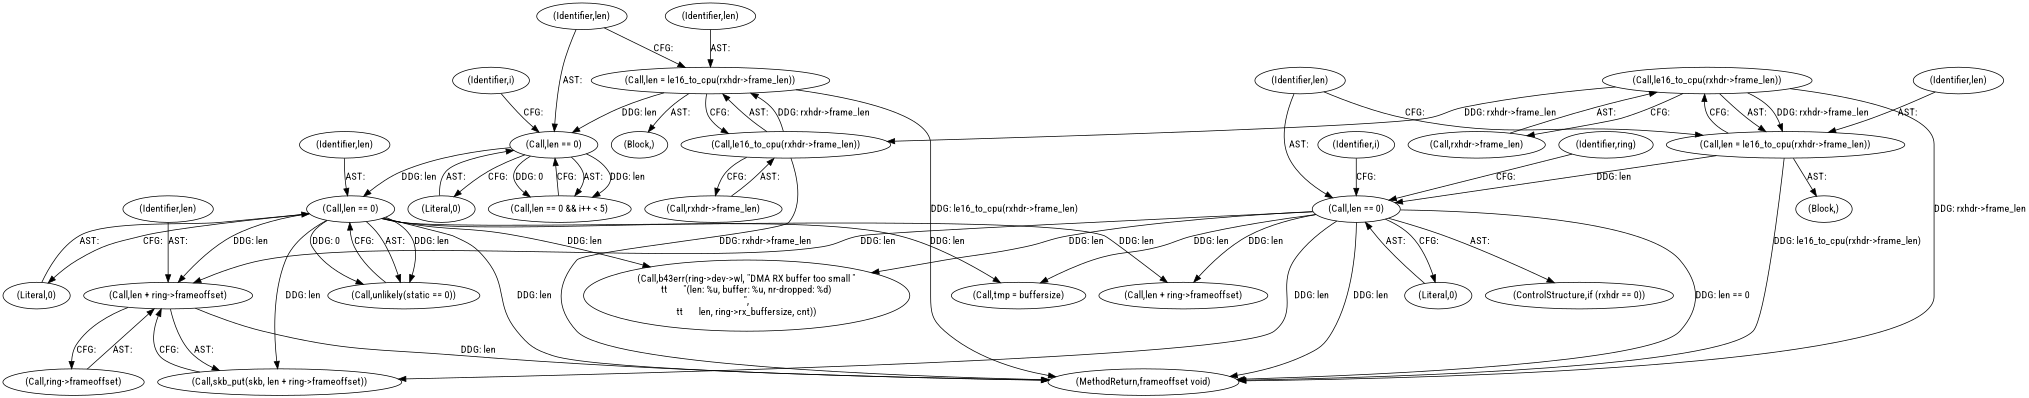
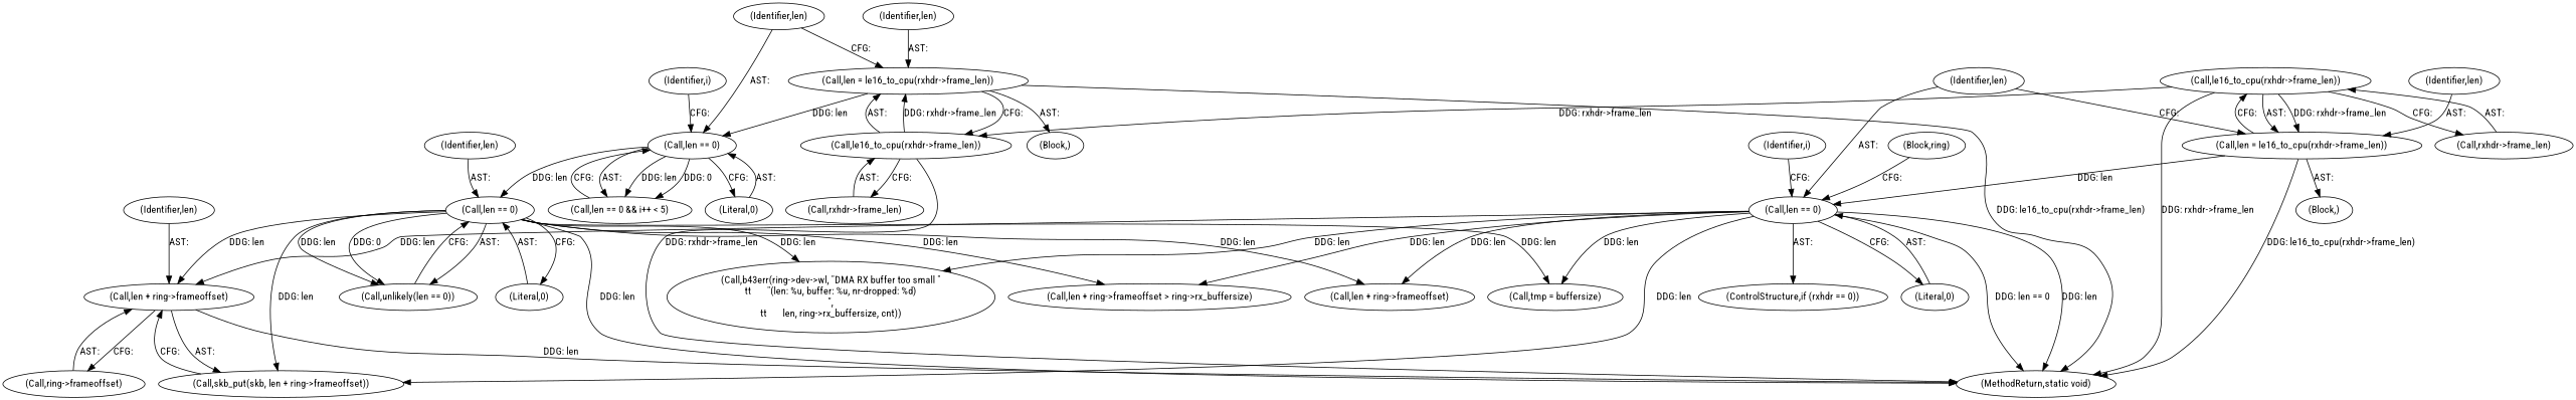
  digraph {
    fontname="Roboto Condensed"
    node [fontname="Roboto Condensed"]
    edge [fontname="Roboto Condensed"]
    n1 [label="(Call,len + ring->frameoffset)"]
    n2 [label="(Call,ring->frameoffset)"]
    n3 [label="(Call,skb_put(skb, len + ring->frameoffset))"]
-   n4 [label="(MethodReturn,frameoffset void)"]
+   n4 [label="(MethodReturn,static void)"]
    n5 [label="(Call,len == 0)"]
    n6 [label="(Call,len + ring->frameoffset)"]
    n7 [label="(Literal,0)"]
    n8 [label="(Call,b43err(ring->dev->wl, \"DMA RX buffer too small \"\n\t\t       \"(len: %u, buffer: %u, nr-dropped: %d)\n\",\n\t\t       len, ring->rx_buffersize, cnt))"]
-   n10 [label="(Call,unlikely(static == 0))"]
+   n9 [label="(Call,len + ring->frameoffset > ring->rx_buffersize)"]
+   n10 [label="(Call,unlikely(len == 0))"]
    n11 [label="(Call,tmp = buffersize)"]
    n12 [label="(Call,len == 0)"]
    n13 [label="(Call,len == 0 && i++ < 5)"]
    n14 [label="(Literal,0)"]
    n15 [label="(Call,len = le16_to_cpu(rxhdr->frame_len))"]
    n16 [label="(Call,le16_to_cpu(rxhdr->frame_len))"]
    n17 [label="(Block,)"]
    n18 [label="(Call,rxhdr->frame_len)"]
    n19 [label="(Call,le16_to_cpu(rxhdr->frame_len))"]
    n20 [label="(Call,len = le16_to_cpu(rxhdr->frame_len))"]
    n21 [label="(Call,rxhdr->frame_len)"]
    n22 [label="(Call,len == 0)"]
    n23 [label="(Block,)"]
    n24 [label="(Literal,0)"]
    n25 [label="(ControlStructure,if (rxhdr == 0))"]
    n26 [label="(Identifier,len)"]
    n27 [label="(Identifier,len)"]
-   n28 [label="(Identifier,ring)"]
+   n28 [label="(Block,ring)"]
    n29 [label="(Identifier,len)"]
    n30 [label="(Identifier,i)"]
    n31 [label="(Identifier,len)"]
    n32 [label="(Identifier,len)"]
    n33 [label="(Identifier,i)"]
    n34 [label="(Identifier,len)"]
    n1 -> n2 [label="CFG: "]
    n1 -> n3 [label="AST: "]
    n1 -> n4 [label="DDG: len"]
    n2 -> n1 [label="AST: "]
    n3 -> n1 [label="CFG: "]
    n5 -> n1 [label="DDG: len"]
    n5 -> n3 [label="DDG: len"]
    n5 -> n4 [label="DDG: len"]
    n5 -> n6 [label="DDG: len"]
    n5 -> n7 [label="CFG: "]
    n5 -> n8 [label="DDG: len"]
+   n5 -> n9 [label="DDG: len"]
    n5 -> n10 [label="AST: "]
    n5 -> n10 [label="DDG: len"]
    n5 -> n10 [label="DDG: 0"]
    n5 -> n11 [label="DDG: len"]
    n7 -> n5 [label="AST: "]
    n10 -> n5 [label="CFG: "]
    n12 -> n5 [label="DDG: len"]
    n12 -> n13 [label="AST: "]
    n12 -> n13 [label="DDG: len"]
    n12 -> n13 [label="DDG: 0"]
    n12 -> n14 [label="CFG: "]
    n13 -> n12 [label="CFG: "]
    n14 -> n12 [label="AST: "]
    n15 -> n4 [label="DDG: le16_to_cpu(rxhdr->frame_len)"]
    n15 -> n12 [label="DDG: len"]
    n15 -> n16 [label="CFG: "]
    n15 -> n17 [label="AST: "]
    n16 -> n4 [label="DDG: rxhdr->frame_len"]
    n16 -> n15 [label="AST: "]
    n16 -> n15 [label="DDG: rxhdr->frame_len"]
    n16 -> n18 [label="CFG: "]
    n18 -> n16 [label="AST: "]
    n19 -> n4 [label="DDG: rxhdr->frame_len"]
    n19 -> n16 [label="DDG: rxhdr->frame_len"]
    n19 -> n20 [label="AST: "]
    n19 -> n20 [label="DDG: rxhdr->frame_len"]
    n19 -> n21 [label="CFG: "]
    n20 -> n4 [label="DDG: le16_to_cpu(rxhdr->frame_len)"]
    n20 -> n19 [label="CFG: "]
    n20 -> n22 [label="DDG: len"]
    n20 -> n23 [label="AST: "]
    n21 -> n19 [label="AST: "]
    n22 -> n1 [label="DDG: len"]
    n22 -> n3 [label="DDG: len"]
    n22 -> n4 [label="DDG: len"]
    n22 -> n4 [label="DDG: len == 0"]
    n22 -> n6 [label="DDG: len"]
    n22 -> n8 [label="DDG: len"]
+   n22 -> n9 [label="DDG: len"]
    n22 -> n11 [label="DDG: len"]
    n22 -> n24 [label="CFG: "]
    n22 -> n25 [label="AST: "]
    n24 -> n22 [label="AST: "]
    n26 -> n1 [label="AST: "]
    n27 -> n20 [label="CFG: "]
    n27 -> n22 [label="AST: "]
    n28 -> n22 [label="CFG: "]
    n29 -> n20 [label="AST: "]
    n30 -> n22 [label="CFG: "]
    n31 -> n12 [label="AST: "]
    n31 -> n15 [label="CFG: "]
    n32 -> n15 [label="AST: "]
    n33 -> n12 [label="CFG: "]
    n34 -> n5 [label="AST: "]
  }
